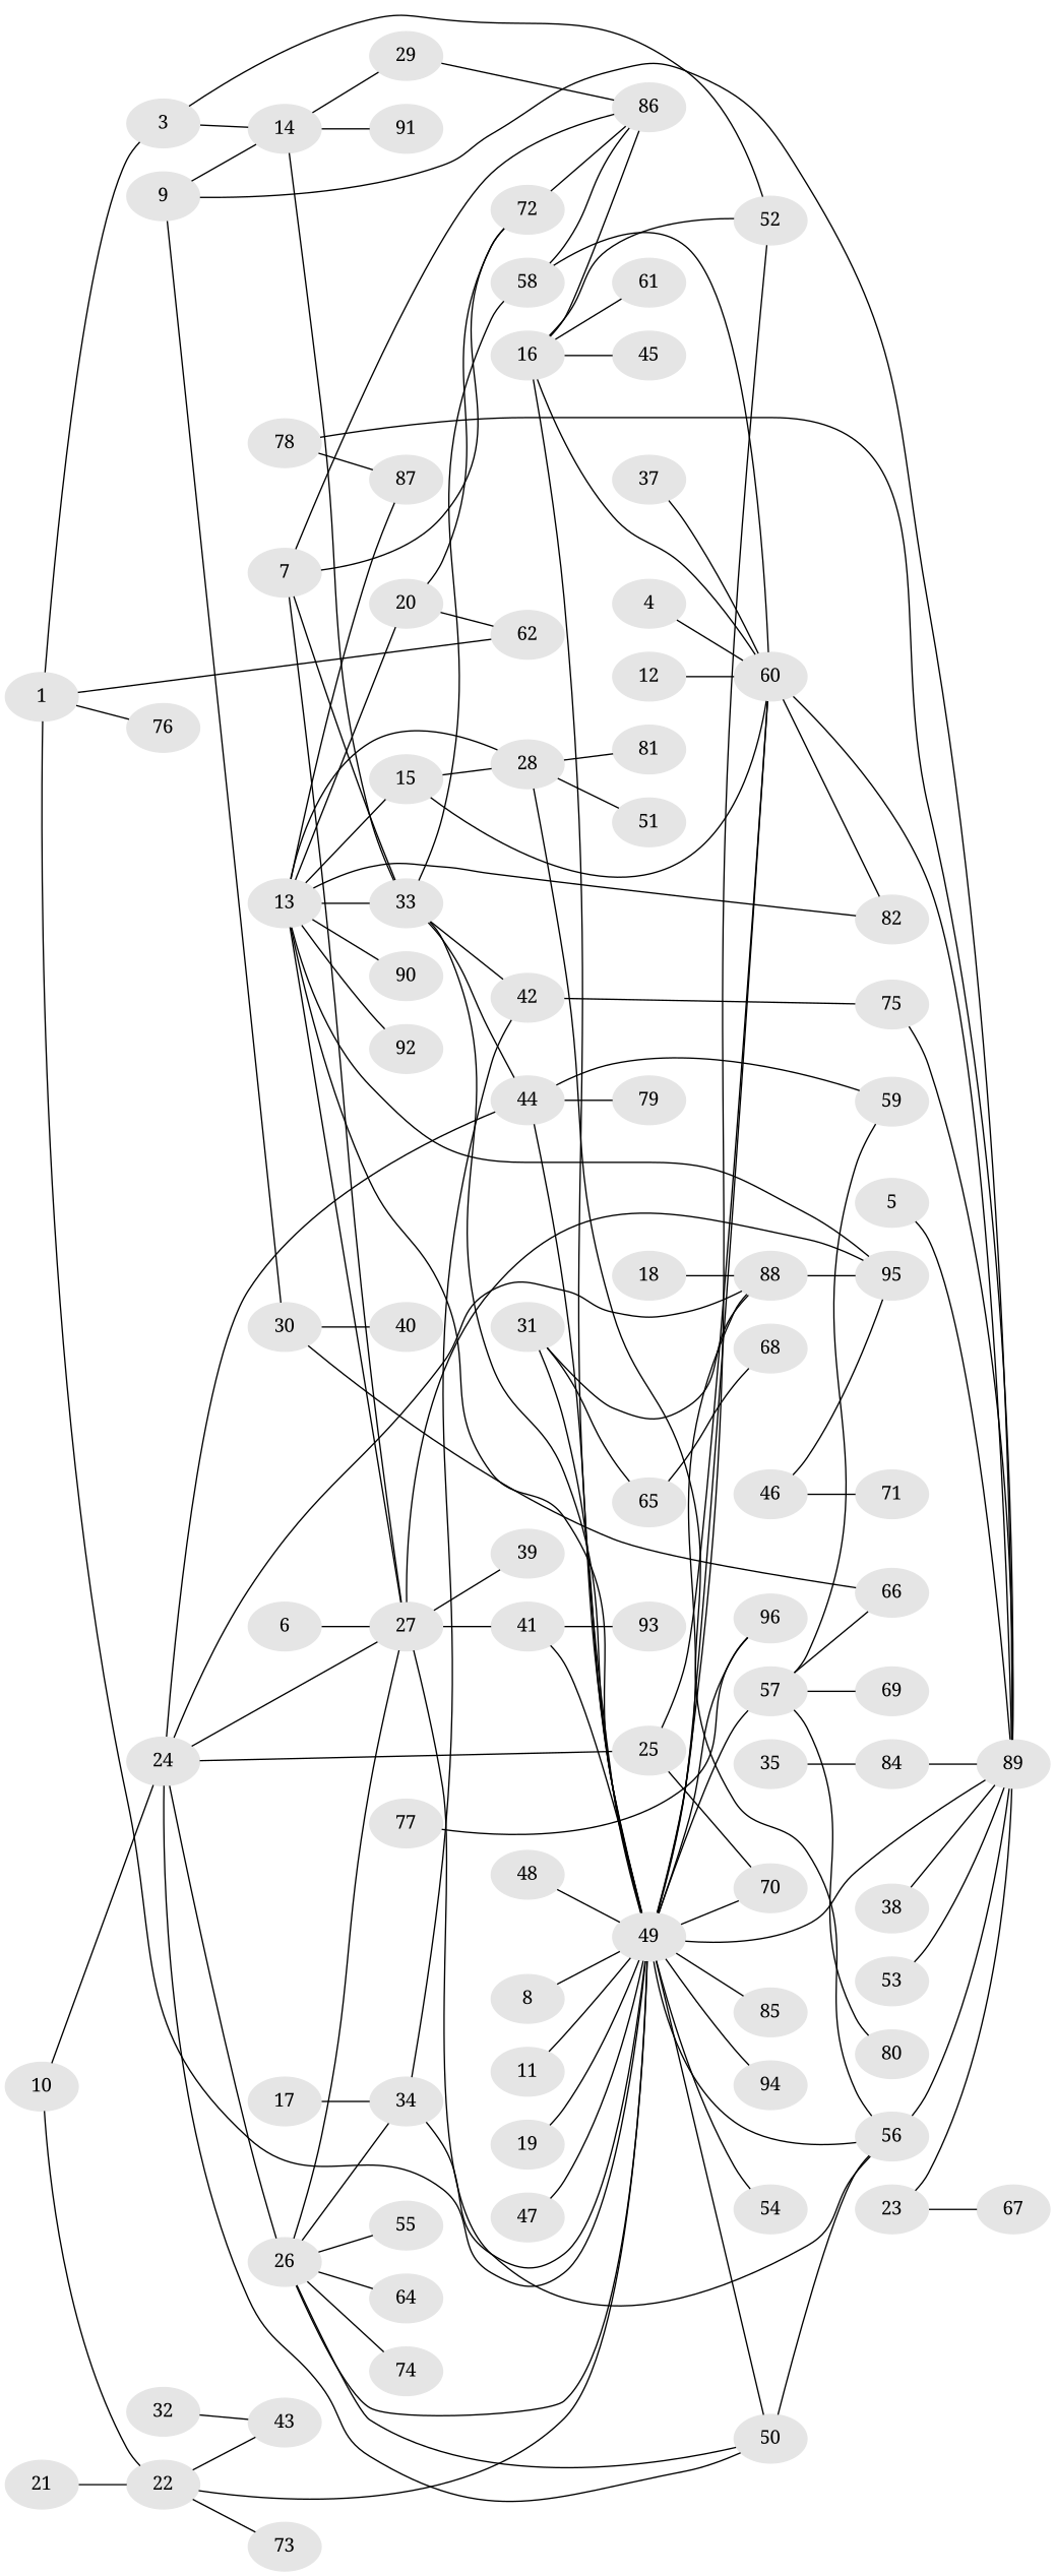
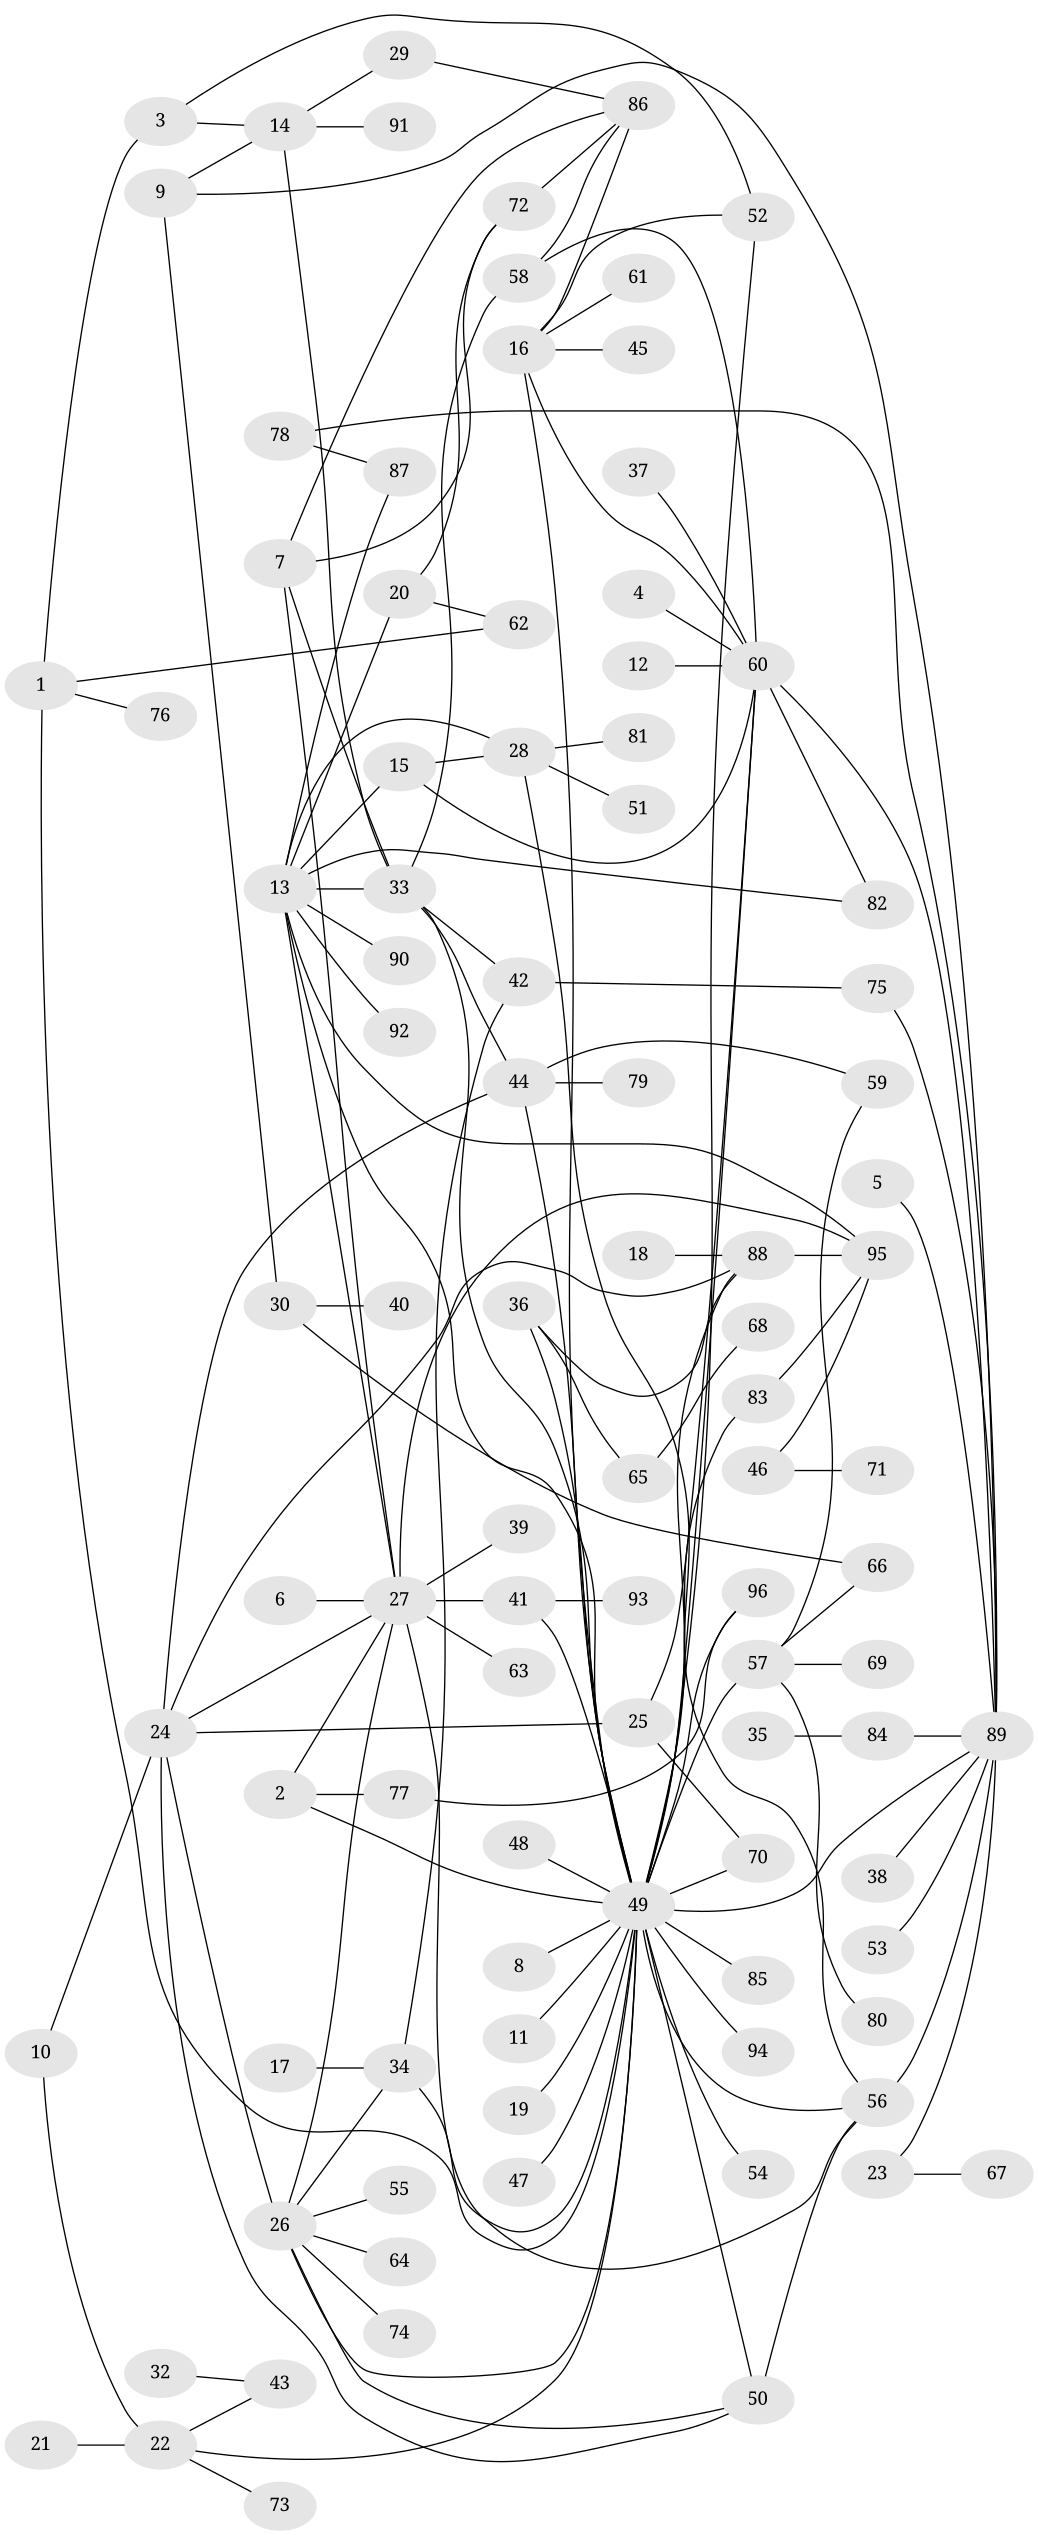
  graph {
    fontname="Noto Serif"
    rankdir=LR
    node [color=gray90 fontname="Noto Serif" style=filled]
    edge [fontname="Noto Serif" weight=1.0]
    1
    3
    49
    62
    76
    14
    52
    60
    89
    88
    50
    70
    56
    54
    57
+   83
    85
    94
    96
+   2
    27
    77
    95
    39
    41
+   63
    33
    29
    91
    4
    82
    5
    6
    7
    72
    86
    44
    42
    58
    8
    9
    30
    40
    66
    10
    22
    24
    43
    73
    25
    26
    11
    12
    13
    15
    20
    28
    87
    90
    92
    51
    81
    16
    45
    61
    17
    34
    18
    19
    21
    23
    67
    55
    64
    74
    59
    79
    93
    32
    75
    35
    84
-   36 [label=31]
+   36
    65
    68
    37
    38
    46
    71
    47
    48
    69
    80
    53
    78
    1 -- 3
    1 -- 49
    1 -- 62
    1 -- 76
    3 -- 14
    3 -- 52
    49 -- 52
    49 -- 60
    49 -- 89
    49 -- 88
    49 -- 50
    49 -- 70 [weight=2.0]
    49 -- 56
    49 -- 54
    49 -- 57
+   49 -- 83
    49 -- 85
    49 -- 94
    49 -- 96
    14 -- 33
    14 -- 29
    14 -- 91
    60 -- 89
    60 -- 82
    88 -- 95
    50 -- 56
    56 -- 89
    57 -- 66
    57 -- 59
    57 -- 69
    57 -- 80
+   83 -- 95
+   2 -- 49
+   2 -- 27
+   2 -- 77
    27 -- 56
    27 -- 95
    27 -- 39
    27 -- 41 [weight=2.0]
+   27 -- 63
    77 -- 96
    41 -- 49
    41 -- 93
    33 -- 49
    33 -- 44
    33 -- 42 [weight=2.0]
    33 -- 58
    29 -- 86
    4 -- 60
    5 -- 89
    6 -- 27
    7 -- 27
    7 -- 33
    7 -- 72
    7 -- 86
    72 -- 86
    44 -- 49
    44 -- 59
    44 -- 79
    42 -- 75
    58 -- 60
    58 -- 86
    8 -- 49
    9 -- 14
    9 -- 89
    9 -- 30
    30 -- 40
    30 -- 66
    10 -- 22
    10 -- 24
    22 -- 49
    22 -- 43
    22 -- 73
    24 -- 88
    24 -- 50
    24 -- 27
    24 -- 44
    24 -- 25
    24 -- 26
    25 -- 60
    25 -- 70
    26 -- 49
    26 -- 50
    26 -- 27
    26 -- 34
    26 -- 55
    26 -- 64
    26 -- 74
    11 -- 49
    12 -- 60
    13 -- 49
    13 -- 27
    13 -- 95 [weight=2.0]
    13 -- 33
    13 -- 82
    13 -- 15
    13 -- 20
    13 -- 28 [weight=2.0]
    13 -- 87
    13 -- 90
    13 -- 92
    15 -- 60
    15 -- 28
    20 -- 62
    20 -- 72
    28 -- 56
    28 -- 51
    28 -- 81
    16 -- 49
    16 -- 52
    16 -- 60 [weight=2.0]
    16 -- 86
    16 -- 45
    16 -- 61
    17 -- 34
    34 -- 49 [weight=2.0]
    34 -- 42
    18 -- 88
    19 -- 49
    21 -- 22
    23 -- 89
    23 -- 67
    32 -- 43
    75 -- 89
    35 -- 84
    84 -- 89
    36 -- 49
    36 -- 88
    36 -- 65
    65 -- 68
    37 -- 60
    38 -- 89
    46 -- 95
    46 -- 71
    47 -- 49
    48 -- 49
    53 -- 89
    78 -- 89
    78 -- 87
  }
